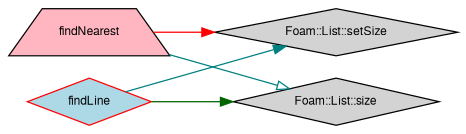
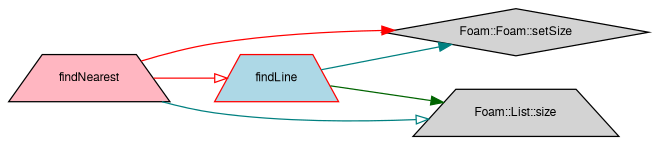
  digraph {
    rankdir=LR
    node [color=black fillcolor=lightgrey fontname=FreeSans fontsize=10 shape=trapezium style=filled]
    edge [arrowhead=normal color=red fontname=FreeSans fontsize=10 labelfontname=FreeSans labelfontsize=10 style=solid]
    n1 [fillcolor=lightpink fontcolor=black height=0.2 label=findNearest width=0.4]
-   n2 [color=red fillcolor=lightblue height=0.2 label=findLine shape=diamond width=0.4]
-   n3 [height=0.2 label="Foam::List::setSize" shape=diamond width=0.4]
-   n4 [height=0.2 label="Foam::List::size" shape=diamond width=0.4]
+   n2 [color=red fillcolor=lightblue height=0.2 label=findLine width=0.4]
+   n3 [height=0.2 label="Foam::Foam::setSize" shape=diamond width=0.4]
+   n4 [height=0.2 label="Foam::List::size" width=0.4]
+   n1 -> n2 [arrowhead=onormal]
    n1 -> n3
    n1 -> n4 [arrowhead=onormal color=teal]
    n2 -> n3 [color=teal]
    n2 -> n4 [color=darkgreen]
  }
